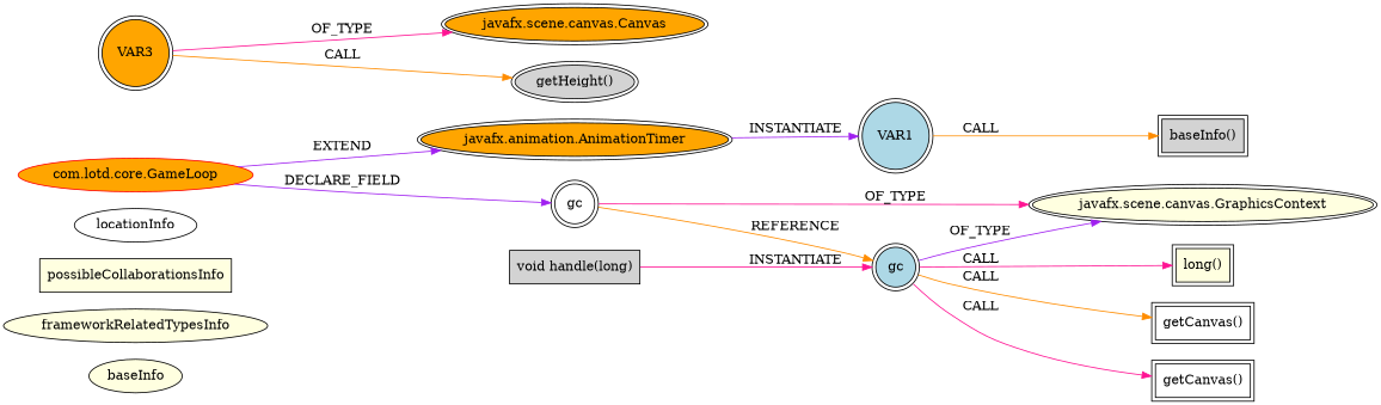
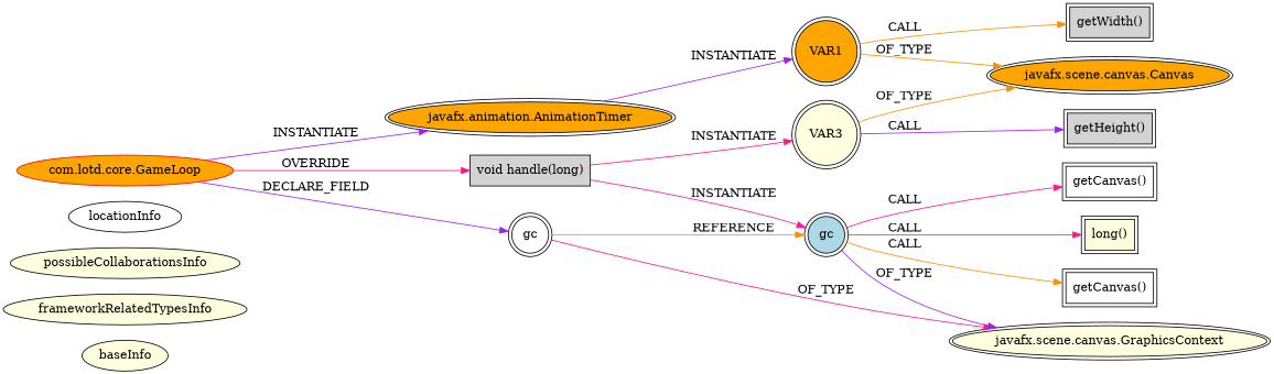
  digraph {
    rankdir=LR
    node [fillcolor=lightyellow style=filled isFrameworkType=true vertexType=INSIDE_CALL peripheries=2]
    edge [color=deeppink]
    baseInfo [category=extension_graph graphId=1108 isAnonymous=false possibleRelation=false isFrameworkType="" vertexType="" peripheries=""]
    frameworkRelatedTypesInfo [0="javafx.animation.AnimationTimer" isFrameworkType="" vertexType="" peripheries=""]
-   possibleCollaborationsInfo [shape=box isFrameworkType="" vertexType="" peripheries=""]
+   possibleCollaborationsInfo [isFrameworkType="" vertexType="" peripheries=""]
    locationInfo [contextSignature=GameLoop filePath="/Quillraven-Legend-of-the-druids/Legend-of-the-druids-master/Legend of the Druids/src/com/lotd/core/GameLoop.java" fillcolor=white graphId=1108 projectName="Quillraven-Legend-of-the-druids" isFrameworkType="" vertexType="" peripheries=""]
    n5 [color=red fillcolor=orange isFrameworkType=false label="com.lotd.core.GameLoop" vertexType=ROOT_CLIENT_CLASS_DECLARATION peripheries=""]
    n6 [fillcolor=orange label="javafx.animation.AnimationTimer" vertexType=FRAMEWORK_CLASS_TYPE]
    n7 [fillcolor=white label=gc shape=circle vertexType=FIELD_DECLARATION]
    n8 [fillcolor=lightgrey isFrameworkType=false label="void handle(long)" shape=box vertexType=OVERRIDING_METHOD_DECLARATION peripheries=""]
-   n9 [fillcolor=lightblue label=VAR1 shape=circle vertexType=VARIABLE_EXPRESION]
+   n9 [fillcolor=orange label=VAR1 shape=circle vertexType=VARIABLE_EXPRESION]
    n10 [label="javafx.scene.canvas.GraphicsContext" vertexType=FRAMEWORK_CLASS_TYPE]
    n11 [fillcolor=lightblue label=gc shape=circle vertexType=VARIABLE_EXPRESION]
-   n12 [fillcolor=orange label=VAR3 shape=circle vertexType=VARIABLE_EXPRESION]
+   n12 [label=VAR3 shape=circle vertexType=VARIABLE_EXPRESION]
    n13 [label="long()" shape=box]
    n14 [fillcolor=white label="getCanvas()" shape=box]
    n15 [fillcolor=white label="getCanvas()" shape=box]
    n16 [fillcolor=orange label="javafx.scene.canvas.Canvas" vertexType=FRAMEWORK_CLASS_TYPE]
-   n17 [fillcolor=lightgrey label="baseInfo()" shape=box]
-   n18 [fillcolor=lightgrey label="getHeight()" shape=ellipse]
-   n5 -> n6 [color=purple label=EXTEND]
+   n17 [fillcolor=lightgrey label="getWidth()" shape=box]
+   n18 [fillcolor=lightgrey label="getHeight()" shape=box]
+   n5 -> n6 [color=purple label=INSTANTIATE]
    n5 -> n7 [color=purple label=DECLARE_FIELD]
+   n5 -> n8 [label=OVERRIDE]
    n6 -> n9 [color=purple label=INSTANTIATE]
    n7 -> n10 [label=OF_TYPE]
    n7 -> n11 [color=darkorange label=REFERENCE]
    n8 -> n11 [label=INSTANTIATE]
+   n8 -> n12 [label=INSTANTIATE]
+   n9 -> n16 [color=darkorange label=OF_TYPE]
    n9 -> n17 [color=darkorange label=CALL]
    n11 -> n10 [color=purple label=OF_TYPE]
    n11 -> n13 [label=CALL]
    n11 -> n14 [color=darkorange label=CALL]
    n11 -> n15 [label=CALL]
-   n12 -> n16 [label=OF_TYPE]
-   n12 -> n18 [color=darkorange label=CALL]
+   n12 -> n16 [color=darkorange label=OF_TYPE]
+   n12 -> n18 [color=purple label=CALL]
  }
